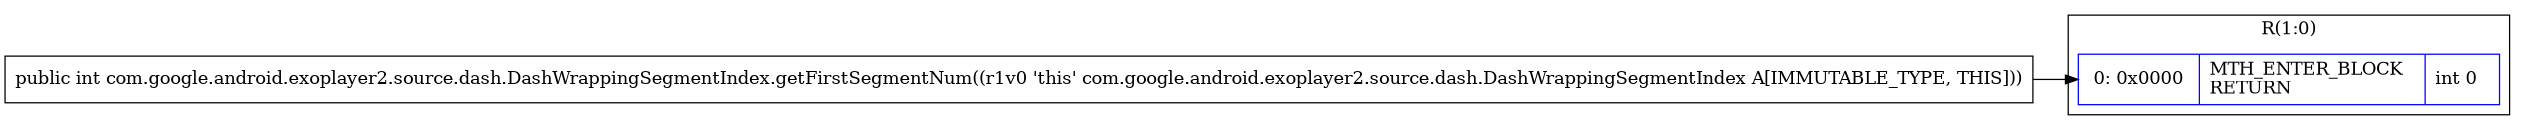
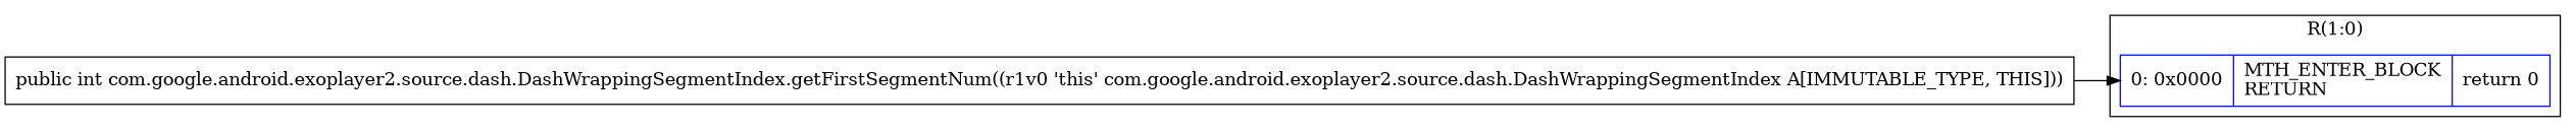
  digraph {
    rankdir=LR
    node [shape=record]
-   n1 [color=blue label="{0\:\ 0x0000|MTH_ENTER_BLOCK\lRETURN\l|int 0\l}"]
+   n1 [color=blue label="{0\:\ 0x0000|MTH_ENTER_BLOCK\lRETURN\l|return 0\l}"]
    n2 [label="{public int com.google.android.exoplayer2.source.dash.DashWrappingSegmentIndex.getFirstSegmentNum((r1v0 'this' com.google.android.exoplayer2.source.dash.DashWrappingSegmentIndex A[IMMUTABLE_TYPE, THIS])) }"]
    subgraph cluster_1 {
      label="R(1:0)"
      n1
    }
    n2 -> n1
  }
